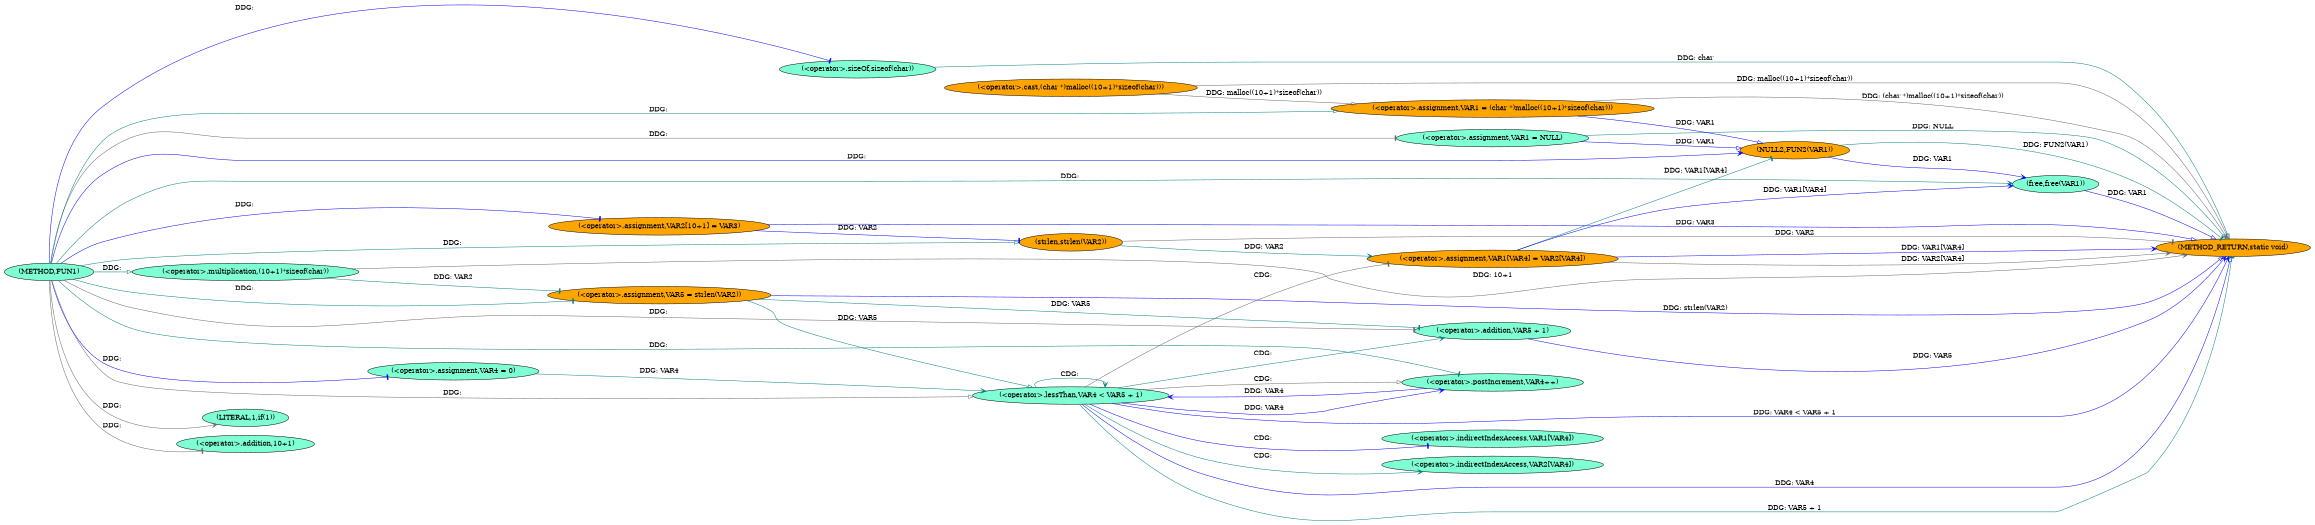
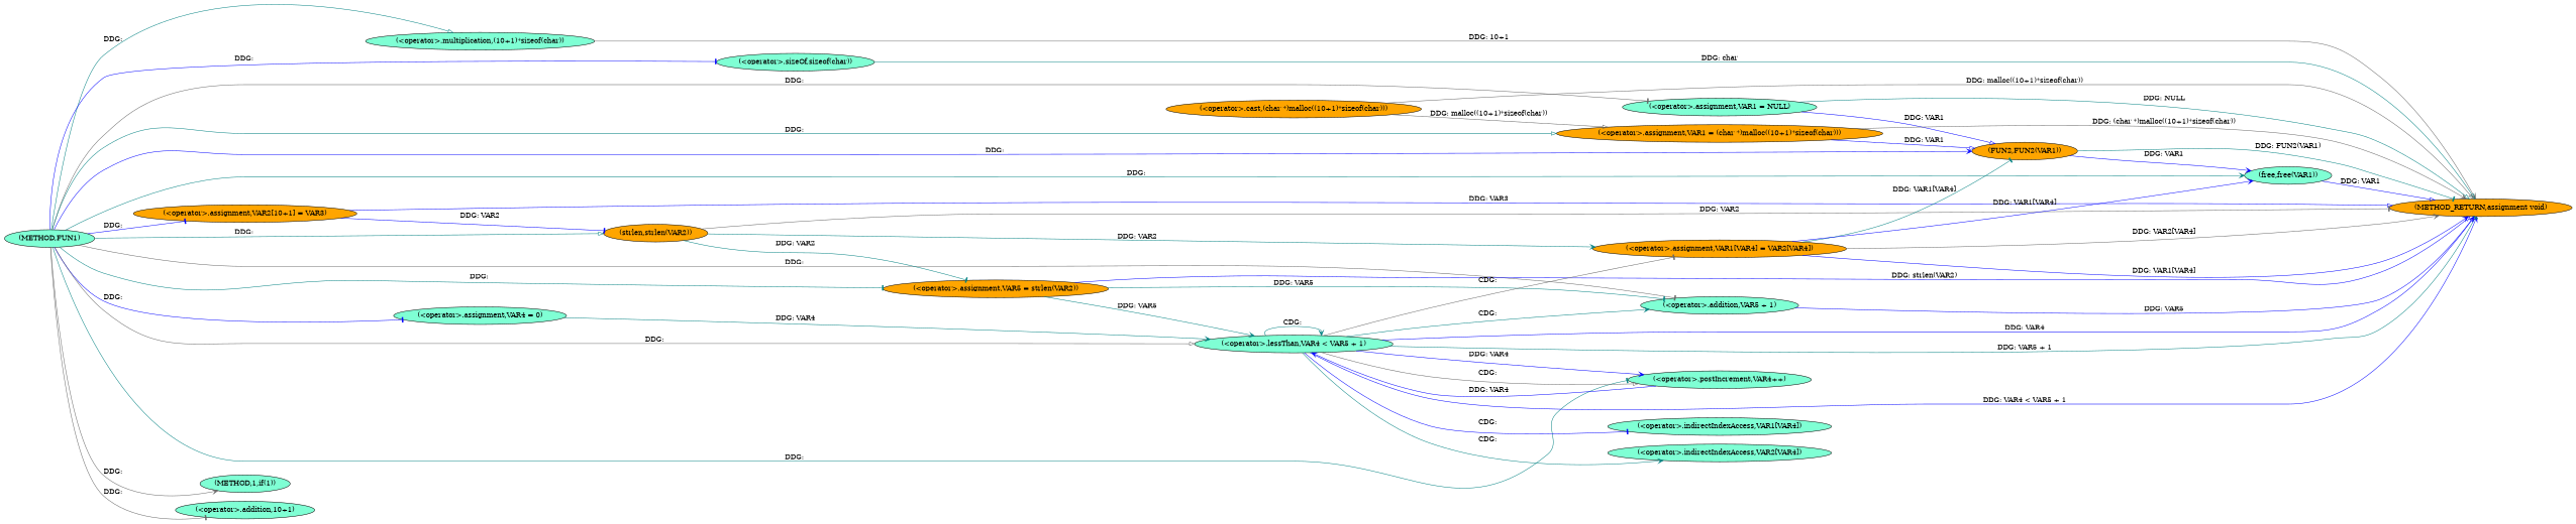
  digraph {
    rankdir=LR
    node [fillcolor=aquamarine style=filled]
    edge [arrowhead=vee color=teal]
    n1 [label="(METHOD,FUN1)"]
    n2 [label="(<operator>.assignment,VAR1 = NULL)"]
-   n3 [label="(LITERAL,1,if(1))"]
+   n3 [label="(METHOD,1,if(1))"]
    n4 [fillcolor=orange label="(<operator>.assignment,VAR1 = (char *)malloc((10+1)*sizeof(char)))"]
    n5 [label="(<operator>.multiplication,(10+1)*sizeof(char))"]
    n6 [label="(<operator>.addition,10+1)"]
    n7 [label="(<operator>.sizeOf,sizeof(char))"]
    n8 [fillcolor=orange label="(<operator>.assignment,VAR2[10+1] = VAR3)"]
    n9 [fillcolor=orange label="(<operator>.assignment,VAR5 = strlen(VAR2))"]
    n10 [fillcolor=orange label="(strlen,strlen(VAR2))"]
    n11 [label="(<operator>.assignment,VAR4 = 0)"]
    n12 [label="(<operator>.lessThan,VAR4 < VAR5 + 1)"]
    n13 [label="(<operator>.addition,VAR5 + 1)"]
    n14 [label="(<operator>.postIncrement,VAR4++)"]
-   n15 [fillcolor=orange label="(NULL2,FUN2(VAR1))"]
+   n15 [fillcolor=orange label="(FUN2,FUN2(VAR1))"]
    n16 [label="(free,free(VAR1))"]
-   n17 [fillcolor=orange label="(METHOD_RETURN,static void)"]
+   n17 [fillcolor=orange label="(METHOD_RETURN,assignment void)"]
    n18 [fillcolor=orange label="(<operator>.assignment,VAR1[VAR4] = VAR2[VAR4])"]
    n19 [label="(<operator>.indirectIndexAccess,VAR1[VAR4])"]
    n20 [label="(<operator>.indirectIndexAccess,VAR2[VAR4])"]
    n21 [fillcolor=orange label="(<operator>.cast,(char *)malloc((10+1)*sizeof(char)))"]
    n1 -> n2 [arrowhead=tee color=gray40 label="DDG: "]
    n1 -> n3 [color=gray40 label="DDG: "]
    n1 -> n4 [arrowhead=onormal label="DDG: "]
    n1 -> n5 [arrowhead=onormal label="DDG: "]
    n1 -> n6 [arrowhead=tee color=gray40 label="DDG: "]
    n1 -> n7 [arrowhead=tee color=blue label="DDG: "]
    n1 -> n8 [arrowhead=tee color=blue label="DDG: "]
    n1 -> n9 [arrowhead=tee label="DDG: "]
    n1 -> n10 [arrowhead=onormal label="DDG: "]
    n1 -> n11 [arrowhead=tee color=blue label="DDG: "]
    n1 -> n12 [arrowhead=onormal color=gray40 label="DDG: "]
    n1 -> n13 [arrowhead=tee color=gray40 label="DDG: "]
    n1 -> n14 [arrowhead=tee label="DDG: "]
    n1 -> n15 [color=blue label="DDG: "]
    n1 -> n16 [label="DDG: "]
    n2 -> n15 [arrowhead=onormal color=blue label="DDG: VAR1"]
    n2 -> n17 [arrowhead=onormal label="DDG: NULL"]
    n4 -> n15 [arrowhead=onormal color=blue label="DDG: VAR1"]
    n4 -> n17 [color=gray40 label="DDG: (char *)malloc((10+1)*sizeof(char))"]
    n5 -> n17 [color=gray40 label="DDG: 10+1"]
    n7 -> n17 [arrowhead=onormal label="DDG: char"]
    n8 -> n10 [arrowhead=tee color=blue label="DDG: VAR2"]
    n8 -> n17 [arrowhead=onormal color=blue label="DDG: VAR3"]
-   n9 -> n12 [arrowhead=onormal label="DDG: VAR5"]
+   n9 -> n12 [label="DDG: VAR5"]
    n9 -> n13 [arrowhead=tee label="DDG: VAR5"]
    n9 -> n17 [arrowhead=onormal color=blue label="DDG: strlen(VAR2)"]
-   n5 -> n9 [arrowhead=tee label="DDG: VAR2"]
+   n10 -> n9 [arrowhead=tee label="DDG: VAR2"]
    n10 -> n17 [arrowhead=tee color=gray40 label="DDG: VAR2"]
    n10 -> n18 [label="DDG: VAR2"]
    n11 -> n12 [label="DDG: VAR4"]
    n12 -> n12 [label="CDG: "]
    n12 -> n13 [label="CDG: "]
    n12 -> n14 [color=blue label="DDG: VAR4"]
    n12 -> n14 [arrowhead=onormal color=gray40 label="CDG: "]
    n12 -> n17 [color=blue label="DDG: VAR4 < VAR5 + 1"]
    n12 -> n17 [arrowhead=onormal color=blue label="DDG: VAR4"]
    n12 -> n17 [arrowhead=tee label="DDG: VAR5 + 1"]
    n12 -> n18 [arrowhead=tee color=gray40 label="CDG: "]
    n12 -> n19 [arrowhead=tee color=blue label="CDG: "]
    n12 -> n20 [label="CDG: "]
    n13 -> n17 [color=blue label="DDG: VAR5"]
    n14 -> n12 [color=blue label="DDG: VAR4"]
    n15 -> n16 [color=blue label="DDG: VAR1"]
    n15 -> n17 [arrowhead=tee label="DDG: FUN2(VAR1)"]
    n16 -> n17 [arrowhead=onormal color=blue label="DDG: VAR1"]
    n18 -> n15 [arrowhead=tee label="DDG: VAR1[VAR4]"]
    n18 -> n16 [color=blue label="DDG: VAR1[VAR4]"]
    n18 -> n17 [color=blue label="DDG: VAR1[VAR4]"]
    n18 -> n17 [color=gray40 label="DDG: VAR2[VAR4]"]
    n21 -> n4 [arrowhead=onormal color=gray40 label="DDG: malloc((10+1)*sizeof(char))"]
    n21 -> n17 [arrowhead=onormal color=gray40 label="DDG: malloc((10+1)*sizeof(char))"]
  }
